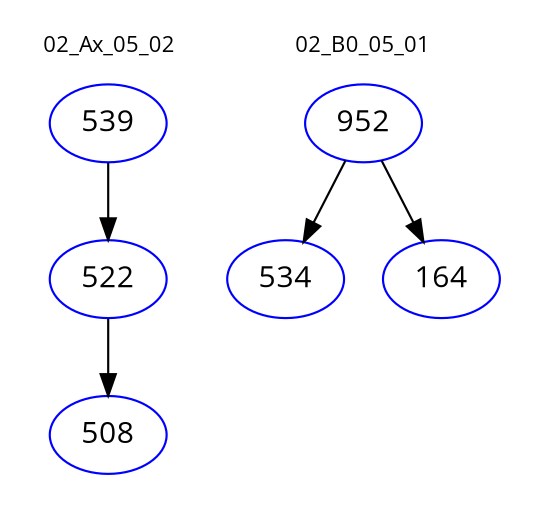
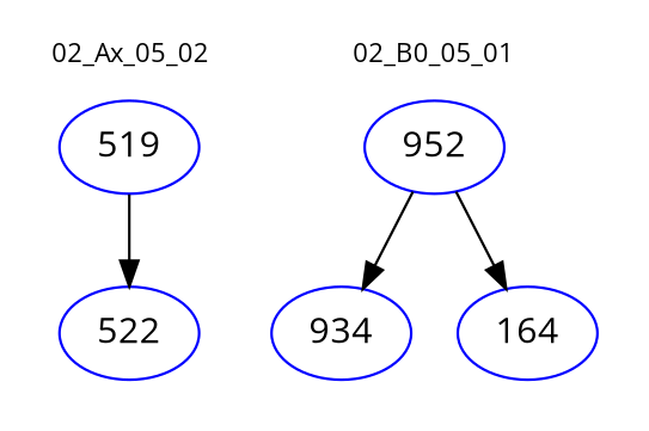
  digraph {
    fontname="Open Sans"
    node [color=blue fontname="Open Sans"]
    edge [color=black fontname="Open Sans"]
    n1 [label=522]
-   n2 [label=508]
-   n3 [label=539]
+   n3 [label=519]
    n4 [label=952]
-   n5 [label=534]
+   n5 [label=934]
    n6 [label=164]
    subgraph cluster_1 {
      color=white
      fontsize=10
      label="02_Ax_05_02"
      n1
-     n2
      n3
    }
    subgraph cluster_2 {
      color=white
      fontsize=10
      label="02_B0_05_01"
      n4
      n5
      n6
    }
-   n1 -> n2
    n3 -> n1
    n4 -> n5
    n4 -> n6
  }
